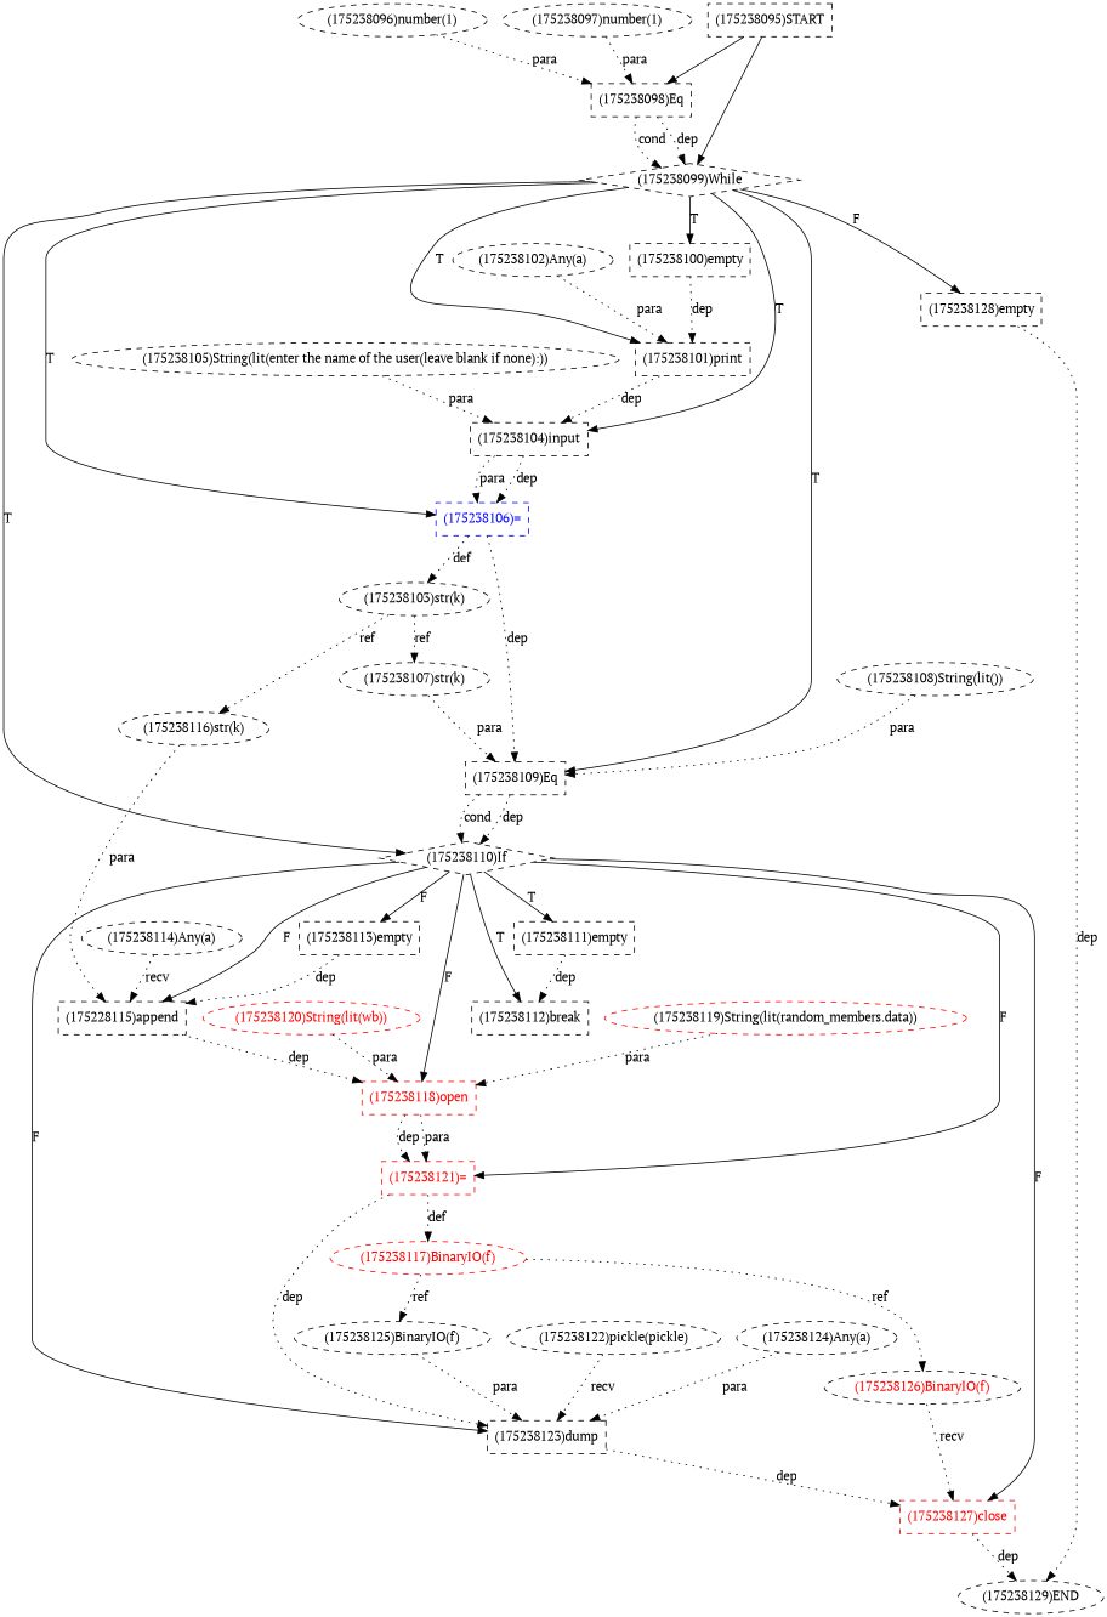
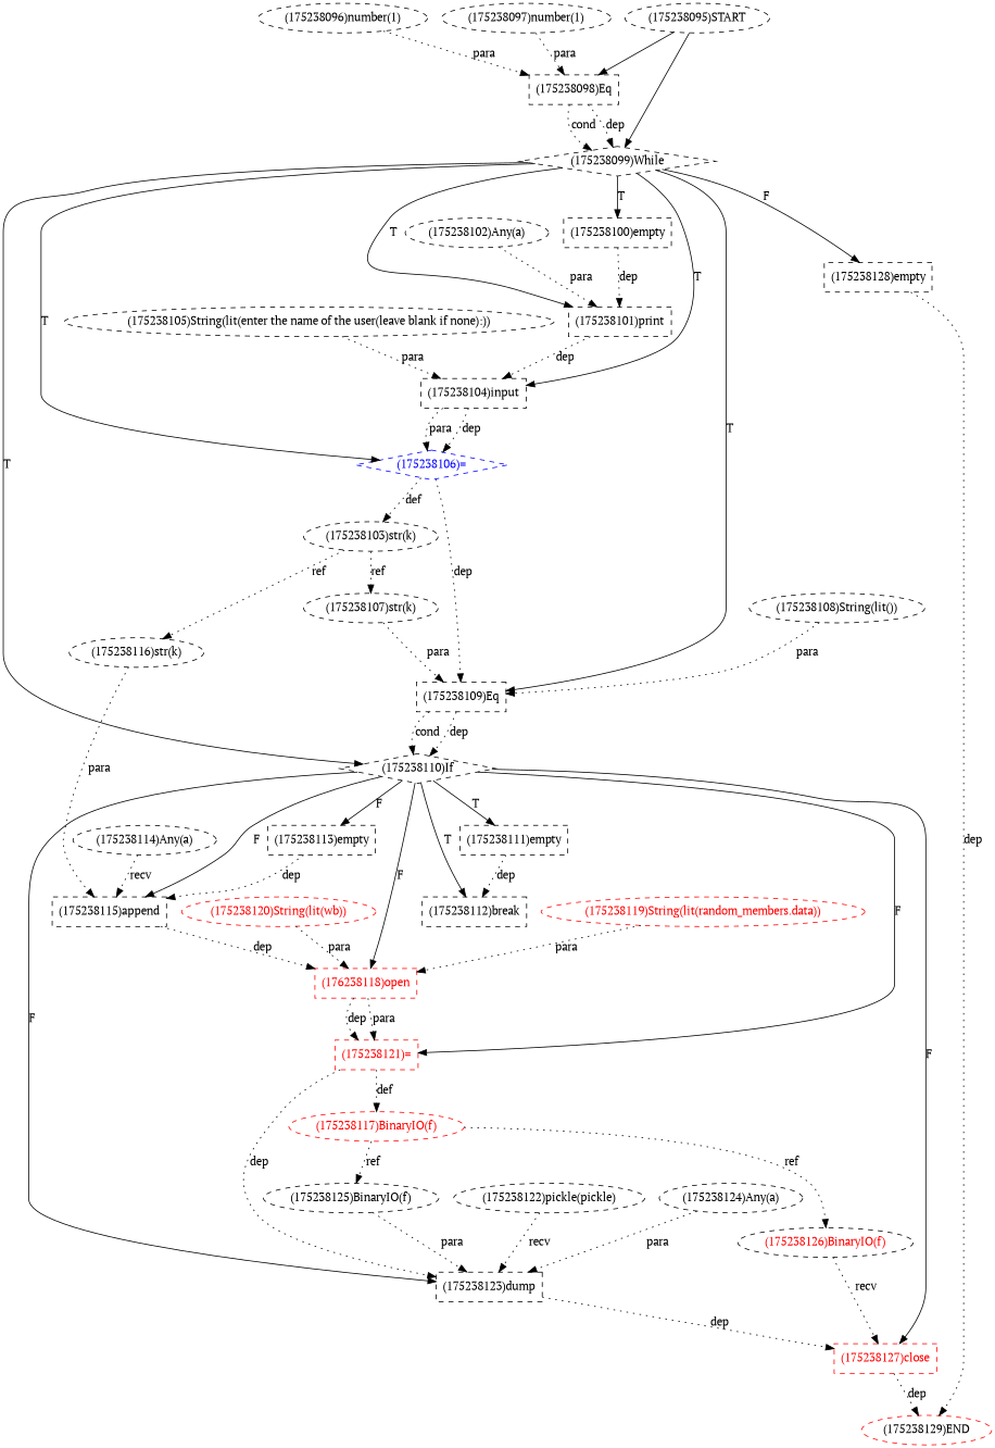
  digraph {
    fontname="PT Serif"
    node [fontname="PT Serif" shape=ellipse style=dashed]
    edge [fontname="PT Serif" style=dotted]
    n1 [label="(175238122)pickle(pickle)"]
    n2 [label="(175238123)dump" shape=box]
    n3 [color=red fontcolor=red label="(175238127)close" shape=box]
    n4 [label="(175238096)number(1)"]
    n5 [label="(175238098)Eq" shape=box]
    n6 [label="(175238099)While" shape=diamond]
    n7 [label="(175238112)break" shape=box]
-   n8 [color=red fontcolor=black label="(175238119)String(lit(random_members.data))"]
-   n9 [color=red fontcolor=red label="(175238118)open" shape=box]
+   n8 [color=red fontcolor=red label="(175238119)String(lit(random_members.data))"]
+   n9 [color=red fontcolor=red label="(176238118)open" shape=box]
    n10 [color=red fontcolor=red label="(175238121)=" shape=box]
    n11 [color=red fontcolor=red label="(175238117)BinaryIO(f)"]
    n12 [color=black fontcolor=red label="(175238126)BinaryIO(f)"]
-   n13 [label="(175238129)END" shape=""]
-   n14 [label="(175238095)START" shape=box]
+   n13 [label="(175238129)END" color=red shape=""]
+   n14 [label="(175238095)START" shape=""]
    n15 [label="(175238109)Eq" shape=box]
-   n16 [color=blue fontcolor=blue label="(175238106)=" shape=box]
+   n16 [color=blue fontcolor=blue label="(175238106)=" shape=diamond]
    n17 [label="(175238101)print" shape=box]
    n18 [label="(175238104)input" shape=box]
    n19 [label="(175238100)empty" shape=box]
    n20 [label="(175238110)If" shape=diamond]
    n21 [label="(175238128)empty" shape=box]
    n22 [label="(175238107)str(k)"]
    n23 [color=red fontcolor=red label="(175238120)String(lit(wb))"]
    n24 [label="(175238103)str(k)"]
    n25 [label="(175238116)str(k)"]
    n26 [label="(175238097)number(1)"]
-   n27 [label="(175228115)append" shape=box]
+   n27 [label="(175238115)append" shape=box]
    n28 [label="(175238125)BinaryIO(f)"]
    n29 [label="(175238102)Any(a)"]
    n30 [label="(175238105)String(lit(enter the name of the user(leave blank if none):))"]
    n31 [label="(175238108)String(lit())"]
    n32 [label="(175238113)empty" shape=box]
    n33 [label="(175238111)empty" shape=box]
    n34 [label="(175238124)Any(a)"]
    n35 [label="(175238114)Any(a)"]
    n1 -> n2 [label=recv]
    n2 -> n3 [label=dep]
    n3 -> n13 [label=dep]
    n4 -> n5 [label=para]
    n5 -> n6 [label=dep]
    n5 -> n6 [label=cond]
    n6 -> n15 [label=T style=""]
    n6 -> n16 [label=T style=""]
    n6 -> n17 [label=T style=""]
    n6 -> n18 [label=T style=""]
    n6 -> n19 [label=T style=""]
    n6 -> n20 [label=T style=""]
    n6 -> n21 [label=F style=""]
    n8 -> n9 [label=para]
    n9 -> n10 [label=dep]
    n9 -> n10 [label=para]
    n10 -> n2 [label=dep]
    n10 -> n11 [label=def]
    n11 -> n12 [label=ref]
    n11 -> n28 [label=ref]
    n12 -> n3 [label=recv]
    n14 -> n5 [style=solid]
    n14 -> n6 [style=solid]
    n15 -> n20 [label=dep]
    n15 -> n20 [label=cond]
    n16 -> n15 [label=dep]
    n16 -> n24 [label=def]
    n17 -> n18 [label=dep]
    n18 -> n16 [label=dep]
    n18 -> n16 [label=para]
    n19 -> n17 [label=dep]
    n20 -> n2 [label=F style=""]
    n20 -> n3 [label=F style=""]
    n20 -> n7 [label=T style=""]
    n20 -> n9 [label=F style=""]
    n20 -> n10 [label=F style=""]
    n20 -> n27 [label=F style=""]
    n20 -> n32 [label=F style=""]
    n20 -> n33 [label=T style=""]
    n21 -> n13 [label=dep]
    n22 -> n15 [label=para]
    n23 -> n9 [label=para]
    n24 -> n22 [label=ref]
    n24 -> n25 [label=ref]
    n25 -> n27 [label=para]
    n26 -> n5 [label=para]
    n27 -> n9 [label=dep]
    n28 -> n2 [label=para]
    n29 -> n17 [label=para]
    n30 -> n18 [label=para]
    n31 -> n15 [label=para]
    n32 -> n27 [label=dep]
    n33 -> n7 [label=dep]
    n34 -> n2 [label=para]
    n35 -> n27 [label=recv]
  }
